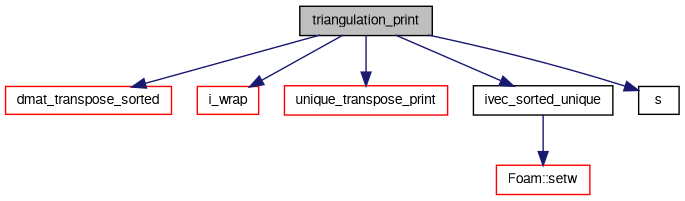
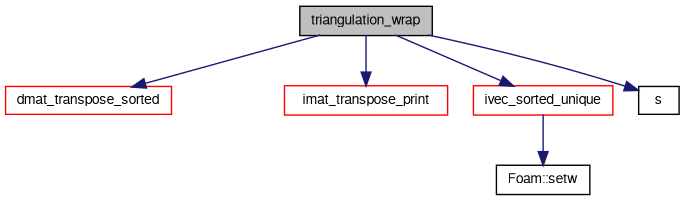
  digraph {
    rankdir=TB
    node [color=red fontname=FreeSans fontsize=10 shape=record]
    edge [color=midnightblue fontname=FreeSans fontsize=10 labelfontname=FreeSans labelfontsize=10 style=solid]
-   n1 [color=black fillcolor=grey75 fontcolor=black height=0.2 label=triangulation_print style=filled width=0.4]
+   n1 [color=black fillcolor=grey75 fontcolor=black height=0.2 label=triangulation_wrap style=filled width=0.4]
    n2 [height=0.2 label=dmat_transpose_sorted width=0.4]
-   n3 [height=0.2 label=i_wrap width=0.4]
-   n4 [height=0.2 label=unique_transpose_print width=0.4]
-   n5 [color=black height=0.2 label=ivec_sorted_unique width=0.4]
+   n4 [height=0.2 label=imat_transpose_print width=0.4]
+   n5 [height=0.2 label=ivec_sorted_unique width=0.4]
    n6 [color=black height=0.2 label=s width=0.4]
-   n7 [height=0.2 label="Foam::setw" width=0.4]
+   n7 [color=black height=0.2 label="Foam::setw" width=0.4]
    n1 -> n2
-   n1 -> n3
    n1 -> n4
    n1 -> n5
    n1 -> n6
    n5 -> n7
  }
